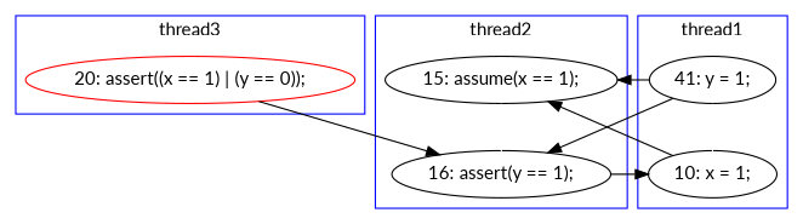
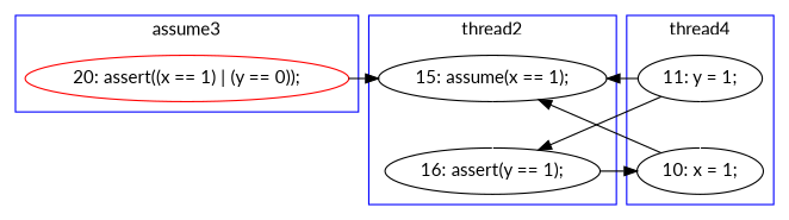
  digraph {
    fontname=Lato
    node [fontname=Lato]
    edge [color=black constraint=false fontname=Lato style=solid]
    n1 [color=red label="20: assert((x == 1) | (y == 0));"]
    n2 [label="10: x = 1;"]
-   n3 [label="41: y = 1;"]
+   n3 [label="11: y = 1;"]
    n4 [label="15: assume(x == 1);"]
    n5 [label="16: assert(y == 1);"]
    subgraph cluster_1 {
      color=blue
-     label=thread3
+     label=assume3
      n1
    }
    subgraph cluster_2 {
      color=blue
-     label=thread1
+     label=thread4
      n2
      n3
    }
    subgraph cluster_3 {
      color=blue
      label=thread2
      n4
      n5
    }
-   n1 -> n5
+   n1 -> n4
    n2 -> n4
    n3 -> n2 [color=white constraint=""]
    n3 -> n4
    n3 -> n5
    n4 -> n5 [color=white constraint=""]
    n5 -> n2
  }
